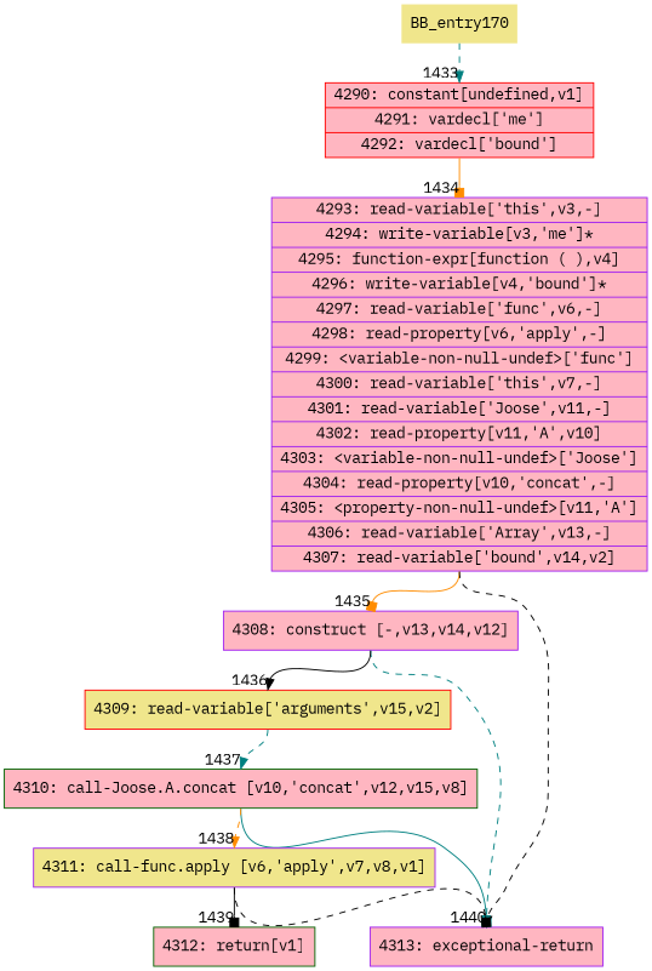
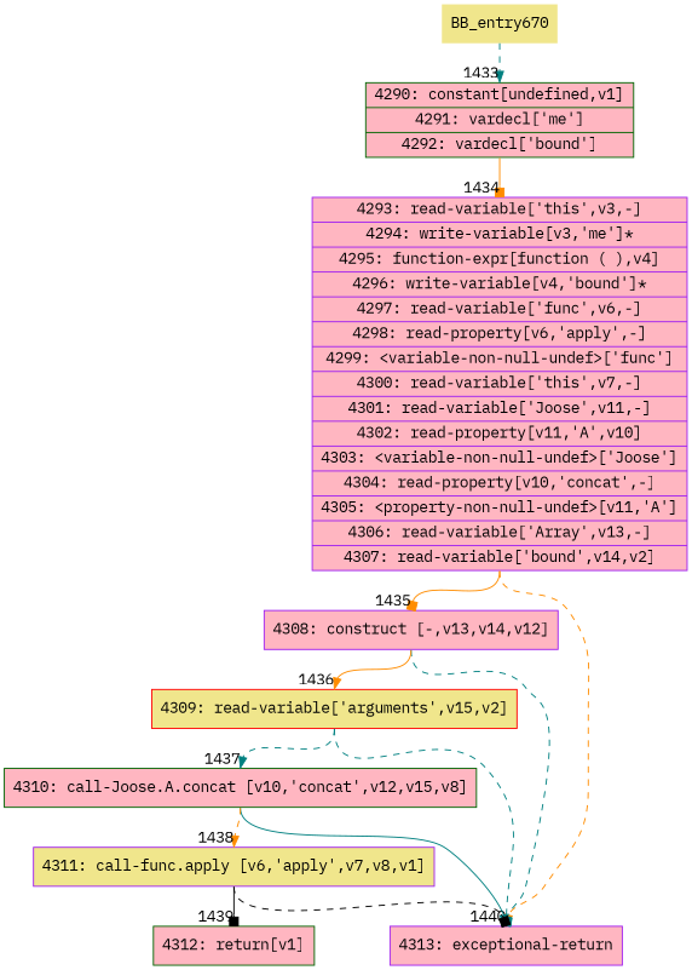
  digraph {
    fontname="IBM Plex Mono"
    rankdir=TD
    node [color=purple fillcolor=lightpink fontname="IBM Plex Mono" shape=record style=filled]
    edge [arrowhead=normal color=teal fontname="IBM Plex Mono" headport=n style=dashed tailport=s]
-   BB_entry170 [color=darkgreen fillcolor=khaki shape=none]
-   n2 [color=red label="{4290: constant[undefined,v1]|4291: vardecl['me']|4292: vardecl['bound']}"]
+   BB_entry170 [color=darkgreen fillcolor=khaki shape=none label=BB_entry670]
+   n2 [color=darkgreen label="{4290: constant[undefined,v1]|4291: vardecl['me']|4292: vardecl['bound']}"]
    n3 [label="{4293: read-variable['this',v3,-]|4294: write-variable[v3,'me']*|4295: function-expr[function ( ),v4]|4296: write-variable[v4,'bound']*|4297: read-variable['func',v6,-]|4298: read-property[v6,'apply',-]|4299: \<variable-non-null-undef\>['func']|4300: read-variable['this',v7,-]|4301: read-variable['Joose',v11,-]|4302: read-property[v11,'A',v10]|4303: \<variable-non-null-undef\>['Joose']|4304: read-property[v10,'concat',-]|4305: \<property-non-null-undef\>[v11,'A']|4306: read-variable['Array',v13,-]|4307: read-variable['bound',v14,v2]}"]
    n4 [label="{4308: construct [-,v13,v14,v12]}"]
    n5 [label="{4313: exceptional-return}"]
    n6 [color=red fillcolor=khaki label="{4309: read-variable['arguments',v15,v2]}"]
    n7 [color=darkgreen label="{4310: call-Joose.A.concat [v10,'concat',v12,v15,v8]}"]
    n8 [fillcolor=khaki label="{4311: call-func.apply [v6,'apply',v7,v8,v1]}"]
    n9 [color=darkgreen label="{4312: return[v1]}"]
    BB_entry170 -> n2 [headlabel="    1433"]
    n2 -> n3 [arrowhead=box color=darkorange headlabel="      1434" style=solid]
    n3 -> n4 [arrowhead=box color=darkorange headlabel="      1435" style=solid]
-   n3 -> n5 [color=black headlabel="      1440"]
+   n3 -> n5 [color=darkorange headlabel="      1440"]
    n4 -> n5 [arrowhead=box]
-   n4 -> n6 [color=black headlabel="      1436" style=solid]
+   n4 -> n6 [color=darkorange headlabel="      1436" style=solid]
+   n6 -> n5 [arrowhead=box]
    n6 -> n7 [headlabel="      1437"]
    n7 -> n5 [style=solid]
    n7 -> n8 [color=darkorange headlabel="      1438"]
    n8 -> n5 [arrowhead=box color=black]
    n8 -> n9 [arrowhead=box color=black headlabel="      1439" style=solid]
  }
